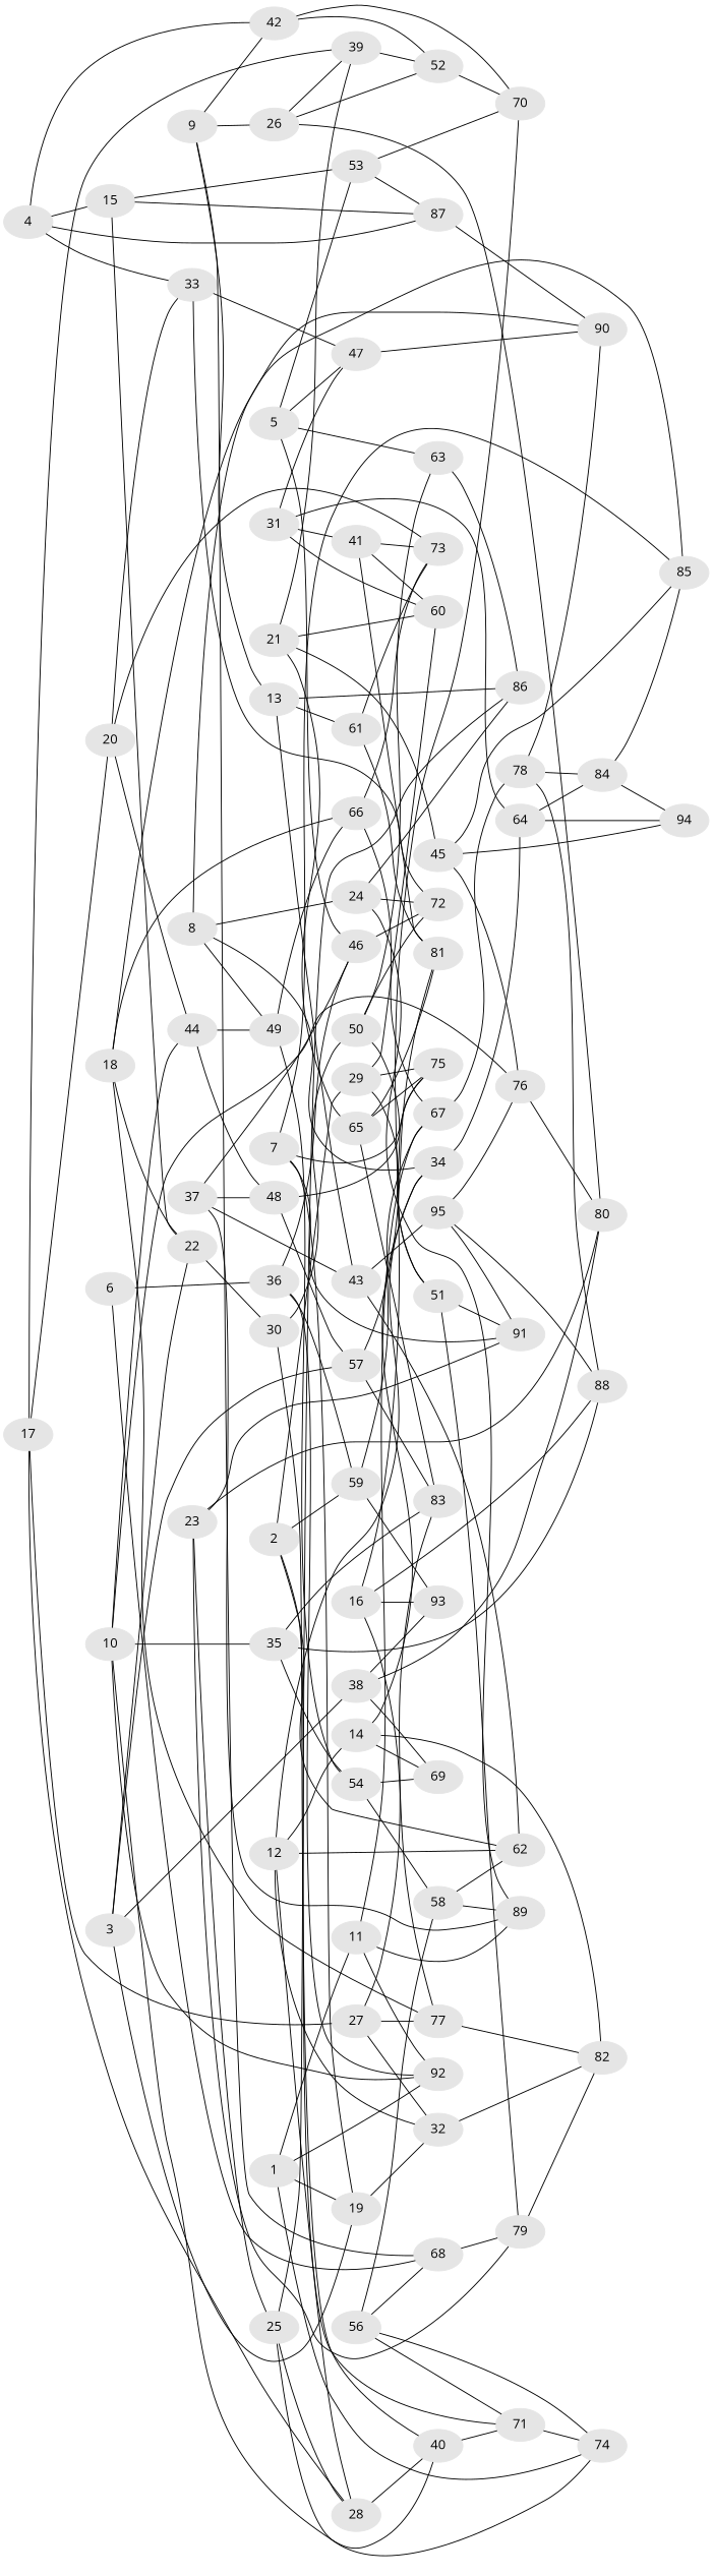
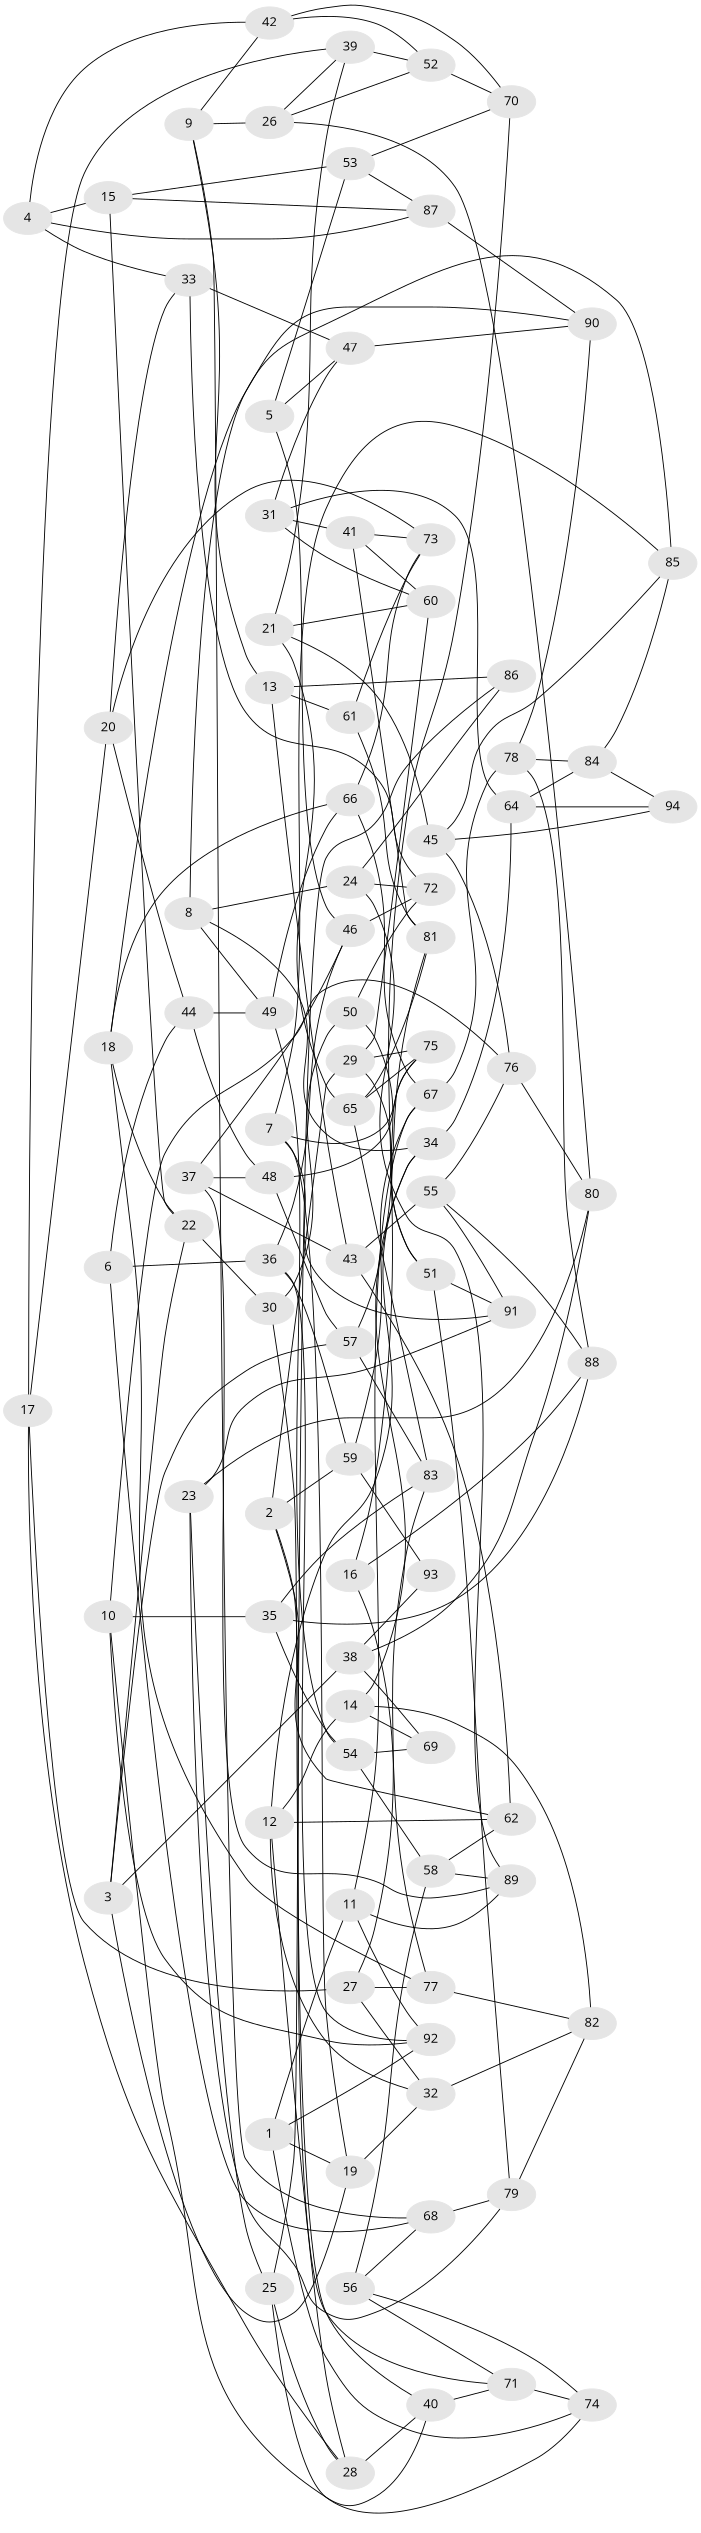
  graph {
    fontname="Open Sans"
    rankdir=LR
    node [color=gray90 fontname="Open Sans" style=filled]
    edge [fontname="Open Sans"]
    1
    11
    19
    74
    92
    67
    89
    32
    2
    29
    59
    62
    71
    75
    60
    51
    93
    3
    22
    38
    57
    30
    69
    80
    83
    81
    4
    15
    33
    42
    87
    53
    47
    72
    70
    52
    90
    5
    46
-   63
    86
    6
    36
    44
    68
    82
    49
    48
    79
    7
    85
    91
    8
    24
    34
    64
    66
    54
    9
    13
    26
    43
    61
    39
    10
    35
    40
    76
    88
    78
    12
    14
    28
-   55 [label=95]
+   55
    73
    16
    77
    17
    20
    27
    18
    21
    45
    65
    94
    50
    23
    25
    31
    41
    84
    58
    37
    56
    1 -- 11
    1 -- 19
    1 -- 74
    1 -- 92
    11 -- 92
    11 -- 67
    11 -- 89
    19 -- 32
    67 -- 78
    32 -- 82
    2 -- 29
    2 -- 59
    2 -- 62
    2 -- 71
    29 -- 75
    29 -- 60
    29 -- 51
    59 -- 67
    59 -- 93
    71 -- 74
    51 -- 79
    51 -- 91
    3 -- 19
    3 -- 22
    3 -- 38
    3 -- 57
    22 -- 30
    38 -- 93
    38 -- 69
    38 -- 80
    57 -- 83
    57 -- 81
    30 -- 40
    30 -- 50
    4 -- 15
    4 -- 33
    4 -- 42
    4 -- 87
    15 -- 22
    15 -- 87
    15 -- 53
    33 -- 47
    33 -- 72
    42 -- 70
    42 -- 52
    87 -- 90
    53 -- 87
    53 -- 70
    47 -- 90
    52 -- 70
    5 -- 53
    5 -- 47
    5 -- 46
-   5 -- 63
    46 -- 72
-   63 -- 86
    6 -- 36
-   10 -- 44
+   6 -- 44
    6 -- 68
    36 -- 92
    36 -- 59
    36 -- 46
    44 -- 49
    44 -- 48
    68 -- 79
    49 -- 66
    49 -- 54
    48 -- 75
    48 -- 57
    79 -- 82
    7 -- 19
    7 -- 75
    7 -- 85
    7 -- 91
    8 -- 49
    8 -- 85
    8 -- 24
    8 -- 34
    24 -- 89
    24 -- 72
    24 -- 86
    34 -- 64
    64 -- 94
    64 -- 84
    66 -- 67
    66 -- 73
    54 -- 69
    54 -- 58
    9 -- 42
    9 -- 68
    9 -- 13
    9 -- 26
    13 -- 86
    13 -- 43
    13 -- 61
    26 -- 80
    26 -- 52
    26 -- 39
    43 -- 62
    43 -- 55
    61 -- 81
    61 -- 73
    39 -- 52
    10 -- 92
    10 -- 35
    10 -- 40
    10 -- 76
    35 -- 83
    35 -- 54
    35 -- 88
    40 -- 71
    76 -- 80
    78 -- 90
    78 -- 88
    78 -- 84
    12 -- 32
    12 -- 62
    12 -- 34
    12 -- 14
    12 -- 28
    14 -- 69
    14 -- 82
    14 -- 34
    28 -- 40
    55 -- 91
    55 -- 76
    55 -- 88
-   16 -- 93
    16 -- 70
    16 -- 88
    16 -- 77
    77 -- 82
    17 -- 39
    17 -- 28
    17 -- 20
    17 -- 27
    20 -- 33
    20 -- 44
    20 -- 73
    27 -- 32
    27 -- 83
    27 -- 77
    18 -- 22
    18 -- 90
    18 -- 66
    18 -- 77
    21 -- 60
    21 -- 39
    21 -- 45
    21 -- 65
    45 -- 85
    45 -- 76
    45 -- 94
    65 -- 75
    65 -- 83
    65 -- 81
    50 -- 51
    50 -- 72
-   50 -- 63
    23 -- 80
    23 -- 79
    23 -- 91
    23 -- 25
    25 -- 74
    25 -- 86
    25 -- 28
    31 -- 60
    31 -- 47
    31 -- 64
    31 -- 41
    41 -- 60
    41 -- 81
    41 -- 73
    84 -- 85
    84 -- 94
    58 -- 89
    58 -- 62
    37 -- 89
    37 -- 46
    37 -- 48
    37 -- 43
    56 -- 74
    56 -- 71
    56 -- 68
    56 -- 58
  }
